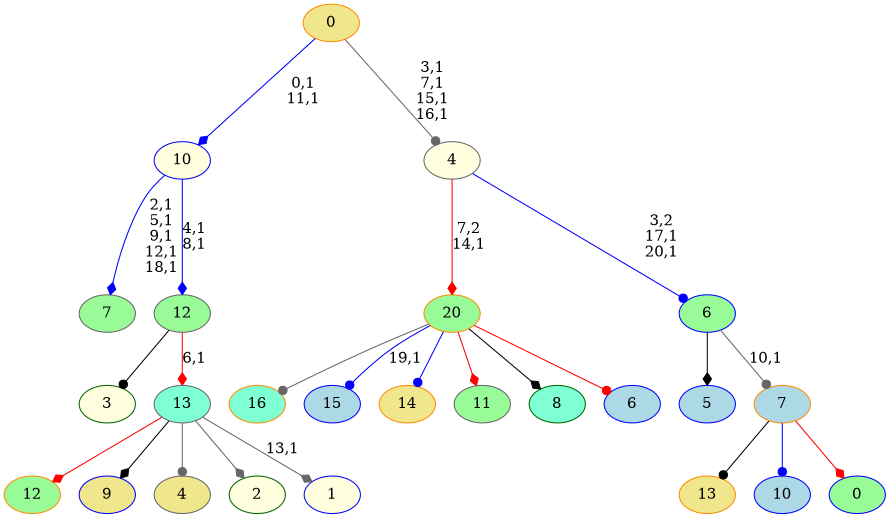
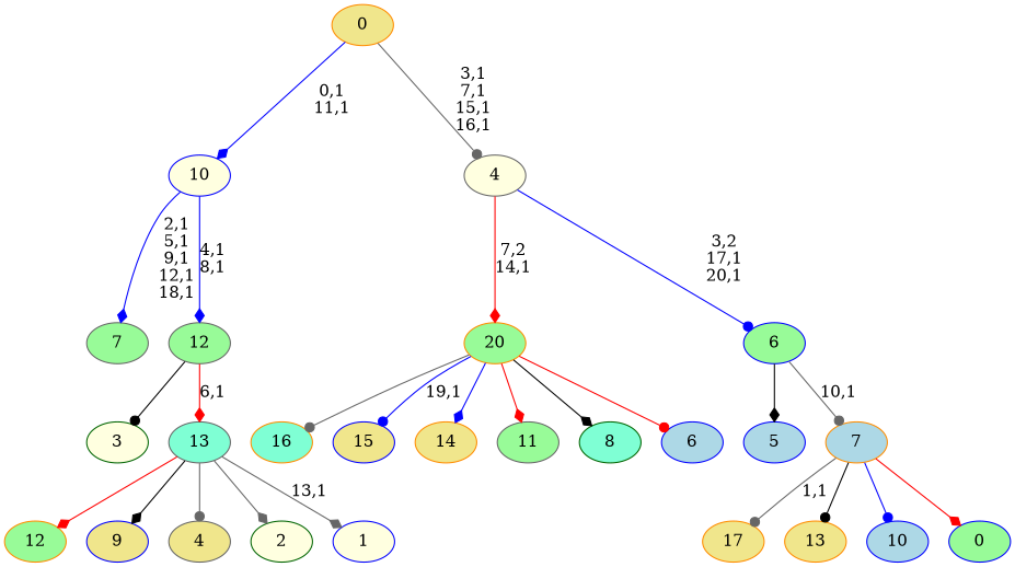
  digraph {
    node [color=blue fillcolor=khaki style=filled]
    edge [arrowhead=diamond color=gray40]
+   n1 [color=darkorange label=17]
    n2 [color=darkorange fillcolor=aquamarine label=16]
-   n3 [fillcolor=lightblue label=15]
+   n3 [label=15]
    n4 [color=darkorange label=14]
    n5 [color=darkorange label=13]
    n6 [color=darkorange fillcolor=palegreen label=12]
    n7 [color=gray40 fillcolor=palegreen label=11]
    n8 [fillcolor=lightblue label=10]
    n9 [label=9]
    n10 [color=darkgreen fillcolor=aquamarine label=8]
    n11 [color=gray40 fillcolor=palegreen label=7]
    n12 [fillcolor=lightblue label=6]
    20 [color=darkorange fillcolor=palegreen]
    n14 [fillcolor=lightblue label=5]
    n15 [color=gray40 label=4]
    n16 [color=darkgreen fillcolor=lightyellow label=3]
    n17 [color=darkgreen fillcolor=lightyellow label=2]
    n18 [fillcolor=lightyellow label=1]
    13 [color=gray40 fillcolor=aquamarine]
    12 [color=gray40 fillcolor=palegreen]
    10 [fillcolor=lightyellow]
    n22 [fillcolor=palegreen label=0]
    7 [color=darkorange fillcolor=lightblue]
    6 [fillcolor=palegreen]
    4 [color=gray40 fillcolor=lightyellow]
    0 [color=darkorange]
    20 -> n2 [arrowhead=dot]
    20 -> n3 [arrowhead=dot color=blue label="19,1"]
-   20 -> n4 [arrowhead=dot color=blue]
+   20 -> n4 [color=blue]
    20 -> n7 [color=red]
    20 -> n10 [color=black]
    20 -> n12 [arrowhead=dot color=red]
    13 -> n6 [color=red]
    13 -> n9 [color=black]
    13 -> n15 [arrowhead=dot]
    13 -> n17
    13 -> n18 [label="13,1"]
    12 -> n16 [arrowhead=dot color=black]
    12 -> 13 [color=red label="6,1"]
    10 -> n11 [color=blue label="2,1\n5,1\n9,1\n12,1\n18,1"]
    10 -> 12 [color=blue label="4,1\n8,1"]
+   7 -> n1 [arrowhead=dot label="1,1"]
    7 -> n5 [arrowhead=dot color=black]
    7 -> n8 [arrowhead=dot color=blue]
    7 -> n22 [color=red]
    6 -> n14 [color=black]
    6 -> 7 [arrowhead=dot label="10,1"]
    4 -> 20 [color=red label="7,2\n14,1"]
    4 -> 6 [arrowhead=dot color=blue label="3,2\n17,1\n20,1"]
    0 -> 10 [color=blue label="0,1\n11,1"]
    0 -> 4 [arrowhead=dot label="3,1\n7,1\n15,1\n16,1"]
  }
